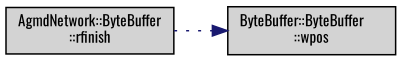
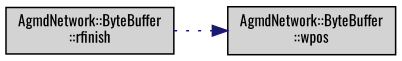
  digraph {
    rankdir=LR
    fontname=Oswald
    node [color=black fillcolor=lightgrey fontname=Oswald fontsize=10 shape=record style=filled]
    n1 [fontcolor=black height=0.2 label="AgmdNetwork::ByteBuffer\l::rfinish" width=0.4]
-   n2 [height=0.2 label="ByteBuffer::ByteBuffer\l::wpos" width=0.4]
+   n2 [height=0.2 label="AgmdNetwork::ByteBuffer\l::wpos" width=0.4]
    n1 -> n2 [color=midnightblue fontname=Oswald fontsize=10 labelfontname=Helvetica labelfontsize=10 style=dotted]
  }
